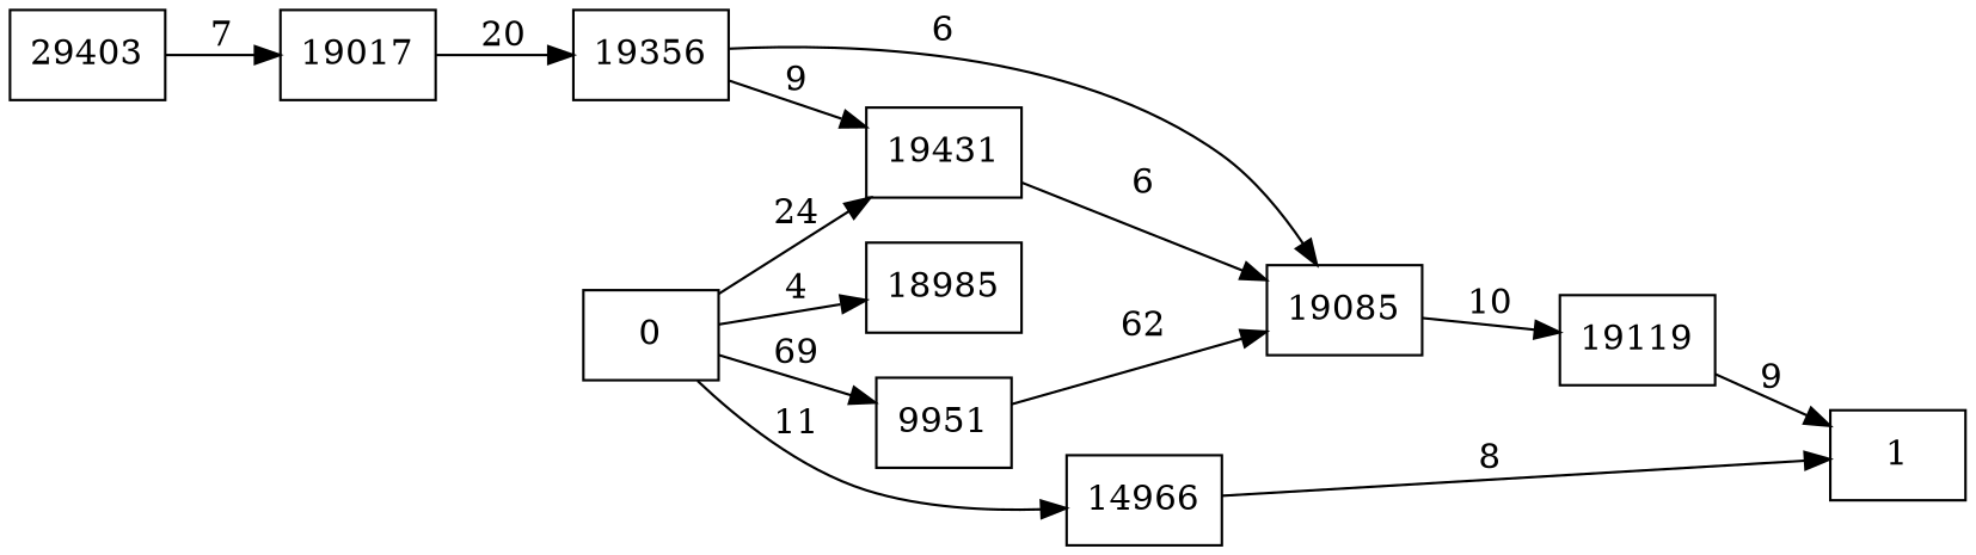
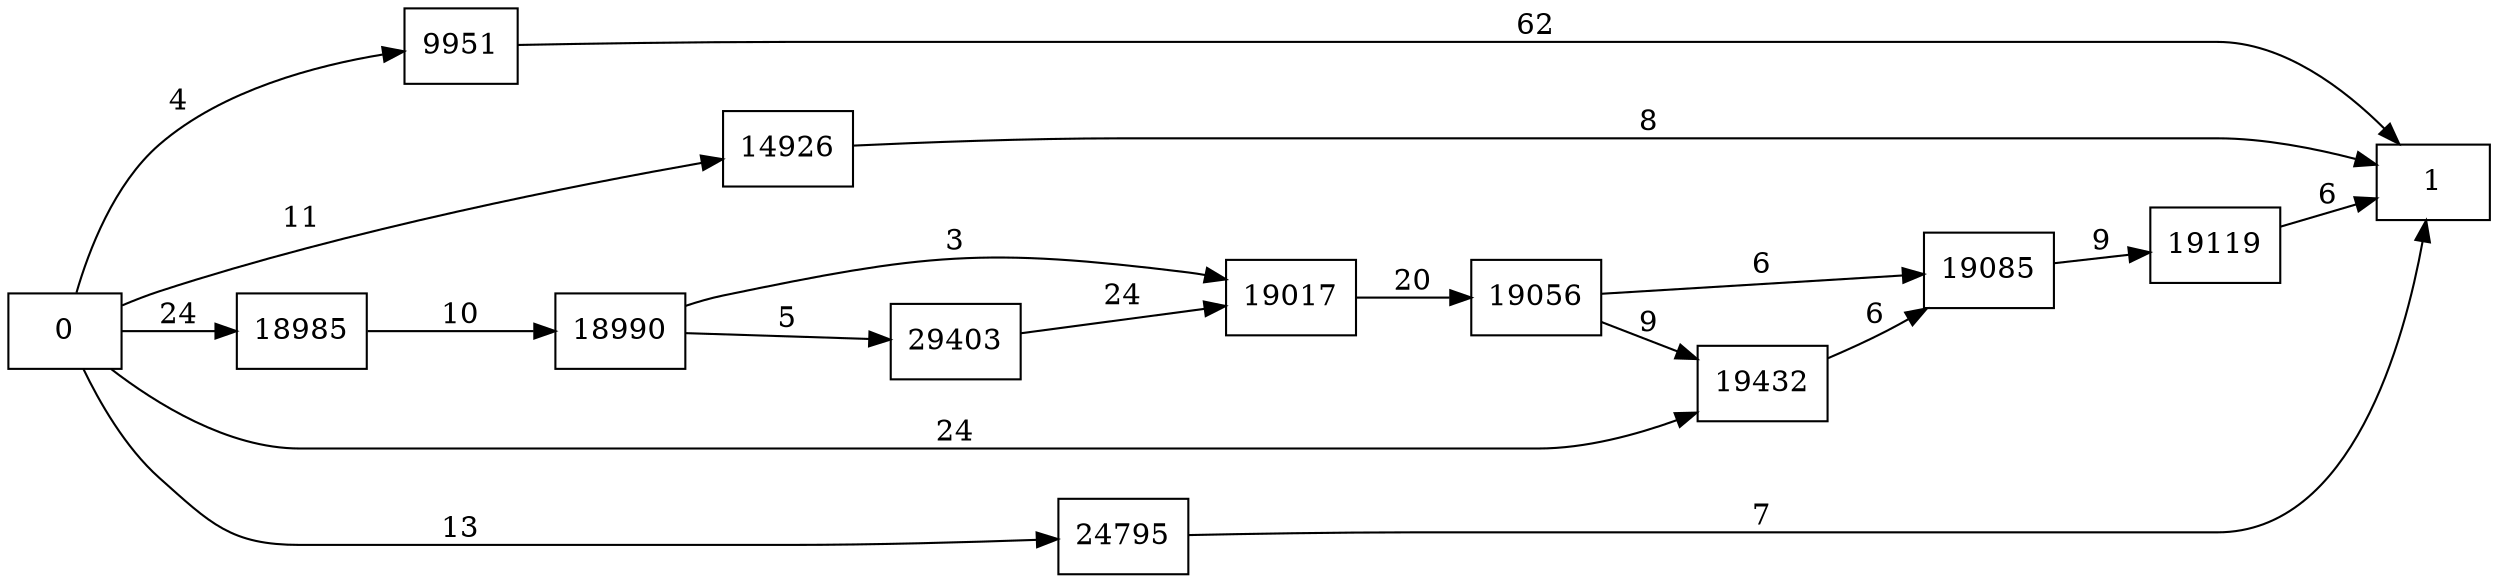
  digraph {
    rankdir=LR
    node [shape=rectangle]
    9951
    1
-   14926 [label=14966]
+   14926
    18985
+   18990
    19017
    n7 [label=29403]
-   19056 [label=19356]
+   19056
    19085
-   19431
+   19431 [label=19432]
    19119
+   24795
    0
-   9951 -> 19085 [label=62]
+   9951 -> 1 [label=62]
    14926 -> 1 [label=8]
+   18985 -> 18990 [label=10]
+   18990 -> 19017 [label=3]
+   18990 -> n7 [label=5]
    19017 -> 19056 [label=20]
-   n7 -> 19017 [label=7]
+   n7 -> 19017 [label=24]
    19056 -> 19085 [label=6]
    19056 -> 19431 [label=9]
-   19085 -> 19119 [label=10]
+   19085 -> 19119 [label=9]
    19431 -> 19085 [label=6]
-   19119 -> 1 [label=9]
-   0 -> 9951 [label=69]
+   19119 -> 1 [label=6]
+   24795 -> 1 [label=7]
+   0 -> 9951 [label=4]
    0 -> 14926 [label=11]
-   0 -> 18985 [label=4]
+   0 -> 18985 [label=24]
    0 -> 19431 [label=24]
+   0 -> 24795 [label=13]
  }
